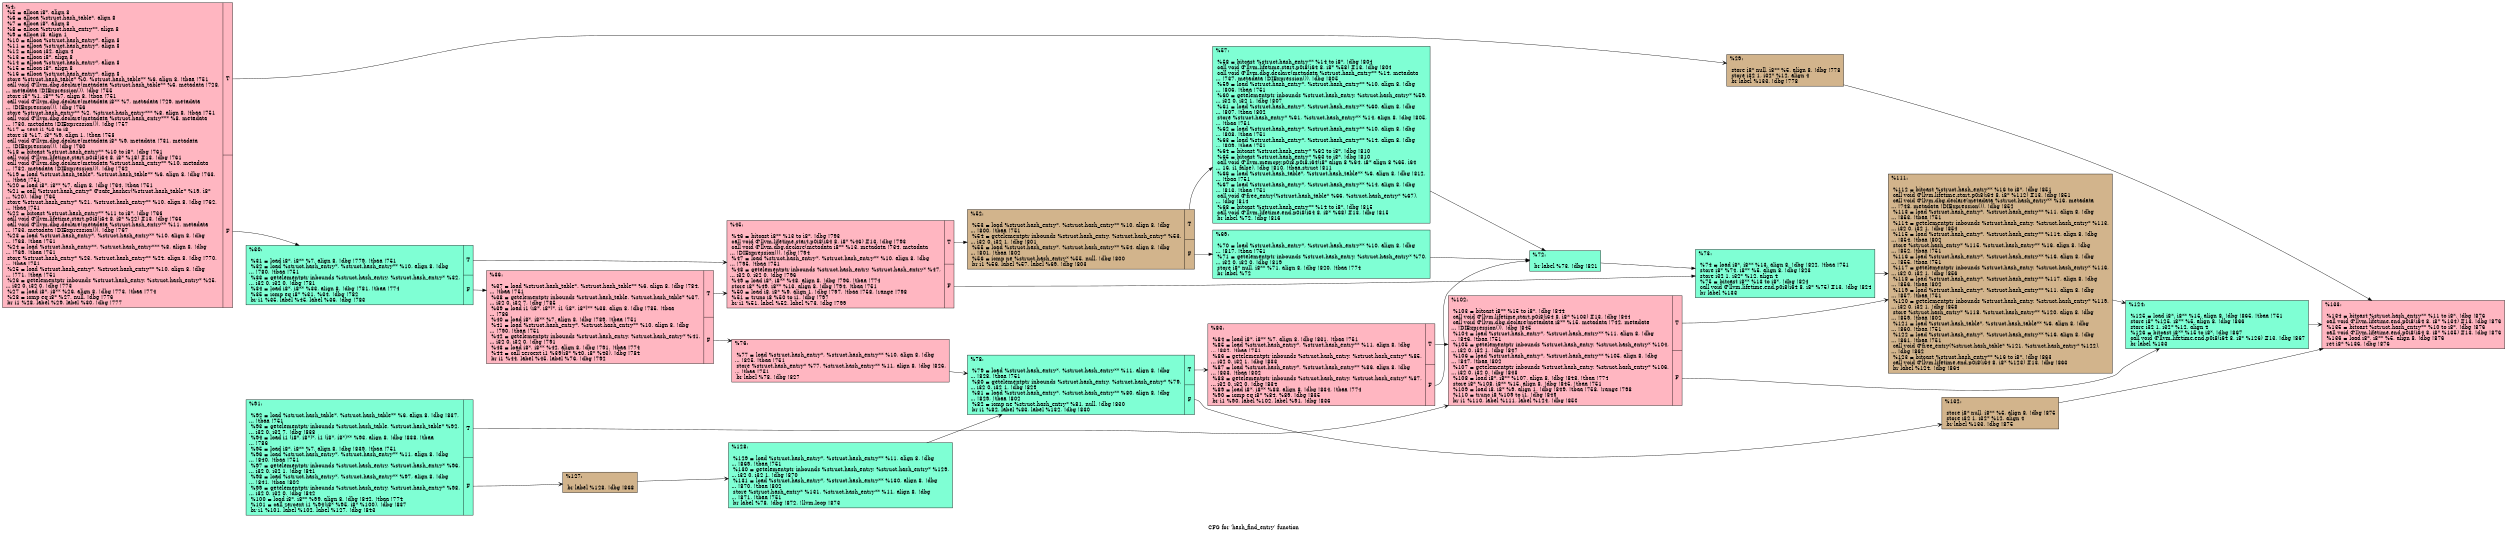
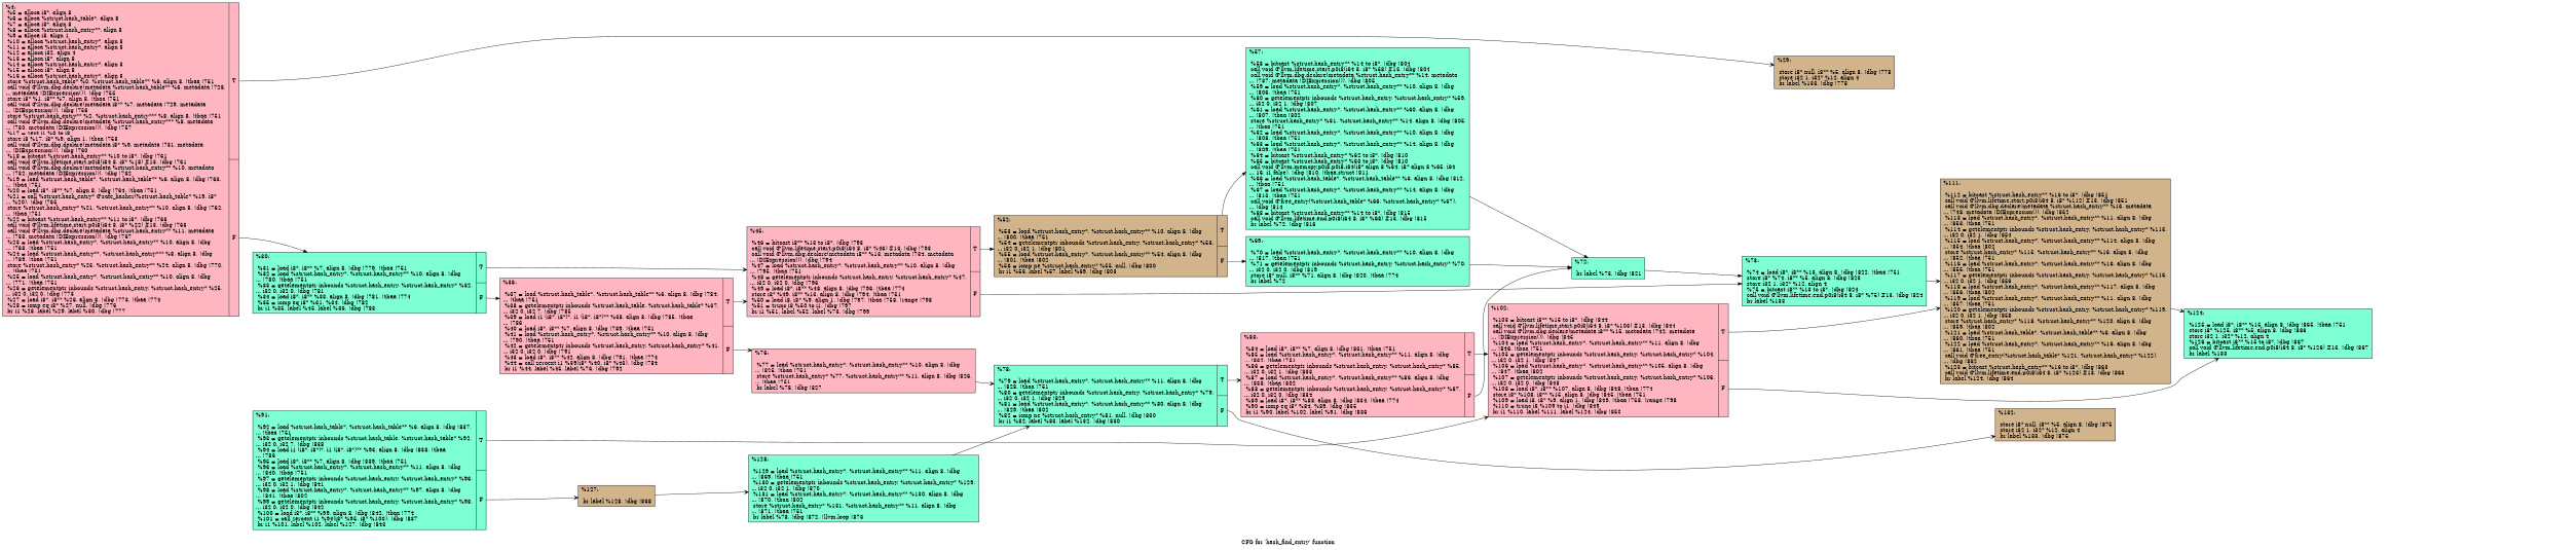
  digraph {
    label="CFG for 'hash_find_entry' function"
    rankdir=LR
    node [fillcolor=aquamarine shape=record style=filled]
    edge [arrowhead=vee]
    n1 [fillcolor=lightpink label="{%4:\l  %5 = alloca i8*, align 8\l  %6 = alloca %struct.hash_table*, align 8\l  %7 = alloca i8*, align 8\l  %8 = alloca %struct.hash_entry**, align 8\l  %9 = alloca i8, align 1\l  %10 = alloca %struct.hash_entry*, align 8\l  %11 = alloca %struct.hash_entry*, align 8\l  %12 = alloca i32, align 4\l  %13 = alloca i8*, align 8\l  %14 = alloca %struct.hash_entry*, align 8\l  %15 = alloca i8*, align 8\l  %16 = alloca %struct.hash_entry*, align 8\l  store %struct.hash_table* %0, %struct.hash_table** %6, align 8, !tbaa !751\l  call void @llvm.dbg.declare(metadata %struct.hash_table** %6, metadata !728,\l... metadata !DIExpression()), !dbg !755\l  store i8* %1, i8** %7, align 8, !tbaa !751\l  call void @llvm.dbg.declare(metadata i8** %7, metadata !729, metadata\l... !DIExpression()), !dbg !756\l  store %struct.hash_entry** %2, %struct.hash_entry*** %8, align 8, !tbaa !751\l  call void @llvm.dbg.declare(metadata %struct.hash_entry*** %8, metadata\l... !730, metadata !DIExpression()), !dbg !757\l  %17 = zext i1 %3 to i8\l  store i8 %17, i8* %9, align 1, !tbaa !758\l  call void @llvm.dbg.declare(metadata i8* %9, metadata !731, metadata\l... !DIExpression()), !dbg !760\l  %18 = bitcast %struct.hash_entry** %10 to i8*, !dbg !761\l  call void @llvm.lifetime.start.p0i8(i64 8, i8* %18) #13, !dbg !761\l  call void @llvm.dbg.declare(metadata %struct.hash_entry** %10, metadata\l... !732, metadata !DIExpression()), !dbg !762\l  %19 = load %struct.hash_table*, %struct.hash_table** %6, align 8, !dbg !763,\l... !tbaa !751\l  %20 = load i8*, i8** %7, align 8, !dbg !764, !tbaa !751\l  %21 = call %struct.hash_entry* @safe_hasher(%struct.hash_table* %19, i8*\l... %20), !dbg !765\l  store %struct.hash_entry* %21, %struct.hash_entry** %10, align 8, !dbg !762,\l... !tbaa !751\l  %22 = bitcast %struct.hash_entry** %11 to i8*, !dbg !766\l  call void @llvm.lifetime.start.p0i8(i64 8, i8* %22) #13, !dbg !766\l  call void @llvm.dbg.declare(metadata %struct.hash_entry** %11, metadata\l... !733, metadata !DIExpression()), !dbg !767\l  %23 = load %struct.hash_entry*, %struct.hash_entry** %10, align 8, !dbg\l... !768, !tbaa !751\l  %24 = load %struct.hash_entry**, %struct.hash_entry*** %8, align 8, !dbg\l... !769, !tbaa !751\l  store %struct.hash_entry* %23, %struct.hash_entry** %24, align 8, !dbg !770,\l... !tbaa !751\l  %25 = load %struct.hash_entry*, %struct.hash_entry** %10, align 8, !dbg\l... !771, !tbaa !751\l  %26 = getelementptr inbounds %struct.hash_entry, %struct.hash_entry* %25,\l... i32 0, i32 0, !dbg !773\l  %27 = load i8*, i8** %26, align 8, !dbg !773, !tbaa !774\l  %28 = icmp eq i8* %27, null, !dbg !776\l  br i1 %28, label %29, label %30, !dbg !777\l|{<s0>T|<s1>F}}"]
    n2 [fillcolor=tan label="{%29:\l\l  store i8* null, i8** %5, align 8, !dbg !778\l  store i32 1, i32* %12, align 4\l  br label %133, !dbg !778\l}"]
    n3 [label="{%30:\l\l  %31 = load i8*, i8** %7, align 8, !dbg !779, !tbaa !751\l  %32 = load %struct.hash_entry*, %struct.hash_entry** %10, align 8, !dbg\l... !780, !tbaa !751\l  %33 = getelementptr inbounds %struct.hash_entry, %struct.hash_entry* %32,\l... i32 0, i32 0, !dbg !781\l  %34 = load i8*, i8** %33, align 8, !dbg !781, !tbaa !774\l  %35 = icmp eq i8* %31, %34, !dbg !782\l  br i1 %35, label %45, label %36, !dbg !783\l|{<s0>T|<s1>F}}"]
-   n4 [fillcolor=lightpink label="{%133:\l\l  %134 = bitcast %struct.hash_entry** %11 to i8*, !dbg !876\l  call void @llvm.lifetime.end.p0i8(i64 8, i8* %134) #13, !dbg !876\l  %135 = bitcast %struct.hash_entry** %10 to i8*, !dbg !876\l  call void @llvm.lifetime.end.p0i8(i64 8, i8* %135) #13, !dbg !876\l  %136 = load i8*, i8** %5, align 8, !dbg !876\l  ret i8* %136, !dbg !876\l}"]
    n5 [fillcolor=lightpink label="{%45:\l\l  %46 = bitcast i8** %13 to i8*, !dbg !793\l  call void @llvm.lifetime.start.p0i8(i64 8, i8* %46) #13, !dbg !793\l  call void @llvm.dbg.declare(metadata i8** %13, metadata !734, metadata\l... !DIExpression()), !dbg !794\l  %47 = load %struct.hash_entry*, %struct.hash_entry** %10, align 8, !dbg\l... !795, !tbaa !751\l  %48 = getelementptr inbounds %struct.hash_entry, %struct.hash_entry* %47,\l... i32 0, i32 0, !dbg !796\l  %49 = load i8*, i8** %48, align 8, !dbg !796, !tbaa !774\l  store i8* %49, i8** %13, align 8, !dbg !794, !tbaa !751\l  %50 = load i8, i8* %9, align 1, !dbg !797, !tbaa !758, !range !798\l  %51 = trunc i8 %50 to i1, !dbg !797\l  br i1 %51, label %52, label %73, !dbg !799\l|{<s0>T|<s1>F}}"]
    n6 [fillcolor=lightpink label="{%36:\l\l  %37 = load %struct.hash_table*, %struct.hash_table** %6, align 8, !dbg !784,\l... !tbaa !751\l  %38 = getelementptr inbounds %struct.hash_table, %struct.hash_table* %37,\l... i32 0, i32 7, !dbg !785\l  %39 = load i1 (i8*, i8*)*, i1 (i8*, i8*)** %38, align 8, !dbg !785, !tbaa\l... !786\l  %40 = load i8*, i8** %7, align 8, !dbg !789, !tbaa !751\l  %41 = load %struct.hash_entry*, %struct.hash_entry** %10, align 8, !dbg\l... !790, !tbaa !751\l  %42 = getelementptr inbounds %struct.hash_entry, %struct.hash_entry* %41,\l... i32 0, i32 0, !dbg !791\l  %43 = load i8*, i8** %42, align 8, !dbg !791, !tbaa !774\l  %44 = call zeroext i1 %39(i8* %40, i8* %43), !dbg !784\l  br i1 %44, label %45, label %76, !dbg !792\l|{<s0>T|<s1>F}}"]
    n7 [fillcolor=tan label="{%52:\l\l  %53 = load %struct.hash_entry*, %struct.hash_entry** %10, align 8, !dbg\l... !800, !tbaa !751\l  %54 = getelementptr inbounds %struct.hash_entry, %struct.hash_entry* %53,\l... i32 0, i32 1, !dbg !801\l  %55 = load %struct.hash_entry*, %struct.hash_entry** %54, align 8, !dbg\l... !801, !tbaa !802\l  %56 = icmp ne %struct.hash_entry* %55, null, !dbg !800\l  br i1 %56, label %57, label %69, !dbg !803\l|{<s0>T|<s1>F}}"]
    n8 [label="{%73:\l\l  %74 = load i8*, i8** %13, align 8, !dbg !822, !tbaa !751\l  store i8* %74, i8** %5, align 8, !dbg !823\l  store i32 1, i32* %12, align 4\l  %75 = bitcast i8** %13 to i8*, !dbg !824\l  call void @llvm.lifetime.end.p0i8(i64 8, i8* %75) #13, !dbg !824\l  br label %133\l}"]
    n9 [fillcolor=lightpink label="{%76:\l\l  %77 = load %struct.hash_entry*, %struct.hash_entry** %10, align 8, !dbg\l... !825, !tbaa !751\l  store %struct.hash_entry* %77, %struct.hash_entry** %11, align 8, !dbg !826,\l... !tbaa !751\l  br label %78, !dbg !827\l}"]
    n10 [label="{%57:\l\l  %58 = bitcast %struct.hash_entry** %14 to i8*, !dbg !804\l  call void @llvm.lifetime.start.p0i8(i64 8, i8* %58) #13, !dbg !804\l  call void @llvm.dbg.declare(metadata %struct.hash_entry** %14, metadata\l... !737, metadata !DIExpression()), !dbg !805\l  %59 = load %struct.hash_entry*, %struct.hash_entry** %10, align 8, !dbg\l... !806, !tbaa !751\l  %60 = getelementptr inbounds %struct.hash_entry, %struct.hash_entry* %59,\l... i32 0, i32 1, !dbg !807\l  %61 = load %struct.hash_entry*, %struct.hash_entry** %60, align 8, !dbg\l... !807, !tbaa !802\l  store %struct.hash_entry* %61, %struct.hash_entry** %14, align 8, !dbg !805,\l... !tbaa !751\l  %62 = load %struct.hash_entry*, %struct.hash_entry** %10, align 8, !dbg\l... !808, !tbaa !751\l  %63 = load %struct.hash_entry*, %struct.hash_entry** %14, align 8, !dbg\l... !809, !tbaa !751\l  %64 = bitcast %struct.hash_entry* %62 to i8*, !dbg !810\l  %65 = bitcast %struct.hash_entry* %63 to i8*, !dbg !810\l  call void @llvm.memcpy.p0i8.p0i8.i64(i8* align 8 %64, i8* align 8 %65, i64\l... 16, i1 false), !dbg !810, !tbaa.struct !811\l  %66 = load %struct.hash_table*, %struct.hash_table** %6, align 8, !dbg !812,\l... !tbaa !751\l  %67 = load %struct.hash_entry*, %struct.hash_entry** %14, align 8, !dbg\l... !813, !tbaa !751\l  call void @free_entry(%struct.hash_table* %66, %struct.hash_entry* %67),\l... !dbg !814\l  %68 = bitcast %struct.hash_entry** %14 to i8*, !dbg !815\l  call void @llvm.lifetime.end.p0i8(i64 8, i8* %68) #13, !dbg !815\l  br label %72, !dbg !816\l}"]
    n11 [label="{%69:\l\l  %70 = load %struct.hash_entry*, %struct.hash_entry** %10, align 8, !dbg\l... !817, !tbaa !751\l  %71 = getelementptr inbounds %struct.hash_entry, %struct.hash_entry* %70,\l... i32 0, i32 0, !dbg !819\l  store i8* null, i8** %71, align 8, !dbg !820, !tbaa !774\l  br label %72\l}"]
    n12 [fillcolor=tan label="{%111:\l\l  %112 = bitcast %struct.hash_entry** %16 to i8*, !dbg !851\l  call void @llvm.lifetime.start.p0i8(i64 8, i8* %112) #13, !dbg !851\l  call void @llvm.dbg.declare(metadata %struct.hash_entry** %16, metadata\l... !748, metadata !DIExpression()), !dbg !852\l  %113 = load %struct.hash_entry*, %struct.hash_entry** %11, align 8, !dbg\l... !853, !tbaa !751\l  %114 = getelementptr inbounds %struct.hash_entry, %struct.hash_entry* %113,\l... i32 0, i32 1, !dbg !854\l  %115 = load %struct.hash_entry*, %struct.hash_entry** %114, align 8, !dbg\l... !854, !tbaa !802\l  store %struct.hash_entry* %115, %struct.hash_entry** %16, align 8, !dbg\l... !852, !tbaa !751\l  %116 = load %struct.hash_entry*, %struct.hash_entry** %16, align 8, !dbg\l... !855, !tbaa !751\l  %117 = getelementptr inbounds %struct.hash_entry, %struct.hash_entry* %116,\l... i32 0, i32 1, !dbg !856\l  %118 = load %struct.hash_entry*, %struct.hash_entry** %117, align 8, !dbg\l... !856, !tbaa !802\l  %119 = load %struct.hash_entry*, %struct.hash_entry** %11, align 8, !dbg\l... !857, !tbaa !751\l  %120 = getelementptr inbounds %struct.hash_entry, %struct.hash_entry* %119,\l... i32 0, i32 1, !dbg !858\l  store %struct.hash_entry* %118, %struct.hash_entry** %120, align 8, !dbg\l... !859, !tbaa !802\l  %121 = load %struct.hash_table*, %struct.hash_table** %6, align 8, !dbg\l... !860, !tbaa !751\l  %122 = load %struct.hash_entry*, %struct.hash_entry** %16, align 8, !dbg\l... !861, !tbaa !751\l  call void @free_entry(%struct.hash_table* %121, %struct.hash_entry* %122),\l... !dbg !862\l  %123 = bitcast %struct.hash_entry** %16 to i8*, !dbg !863\l  call void @llvm.lifetime.end.p0i8(i64 8, i8* %123) #13, !dbg !863\l  br label %124, !dbg !864\l}"]
    n13 [label="{%78:\l\l  %79 = load %struct.hash_entry*, %struct.hash_entry** %11, align 8, !dbg\l... !828, !tbaa !751\l  %80 = getelementptr inbounds %struct.hash_entry, %struct.hash_entry* %79,\l... i32 0, i32 1, !dbg !829\l  %81 = load %struct.hash_entry*, %struct.hash_entry** %80, align 8, !dbg\l... !829, !tbaa !802\l  %82 = icmp ne %struct.hash_entry* %81, null, !dbg !830\l  br i1 %82, label %83, label %132, !dbg !830\l|{<s0>T|<s1>F}}"]
    n14 [fillcolor=lightpink label="{%83:\l\l  %84 = load i8*, i8** %7, align 8, !dbg !831, !tbaa !751\l  %85 = load %struct.hash_entry*, %struct.hash_entry** %11, align 8, !dbg\l... !832, !tbaa !751\l  %86 = getelementptr inbounds %struct.hash_entry, %struct.hash_entry* %85,\l... i32 0, i32 1, !dbg !833\l  %87 = load %struct.hash_entry*, %struct.hash_entry** %86, align 8, !dbg\l... !833, !tbaa !802\l  %88 = getelementptr inbounds %struct.hash_entry, %struct.hash_entry* %87,\l... i32 0, i32 0, !dbg !834\l  %89 = load i8*, i8** %88, align 8, !dbg !834, !tbaa !774\l  %90 = icmp eq i8* %84, %89, !dbg !835\l  br i1 %90, label %102, label %91, !dbg !836\l|{<s0>T|<s1>F}}"]
    n15 [fillcolor=tan label="{%132:\l\l  store i8* null, i8** %5, align 8, !dbg !875\l  store i32 1, i32* %12, align 4\l  br label %133, !dbg !875\l}"]
    n16 [label="{%72:\l\l  br label %73, !dbg !821\l}"]
    n17 [fillcolor=lightpink label="{%102:\l\l  %103 = bitcast i8** %15 to i8*, !dbg !844\l  call void @llvm.lifetime.start.p0i8(i64 8, i8* %103) #13, !dbg !844\l  call void @llvm.dbg.declare(metadata i8** %15, metadata !742, metadata\l... !DIExpression()), !dbg !845\l  %104 = load %struct.hash_entry*, %struct.hash_entry** %11, align 8, !dbg\l... !846, !tbaa !751\l  %105 = getelementptr inbounds %struct.hash_entry, %struct.hash_entry* %104,\l... i32 0, i32 1, !dbg !847\l  %106 = load %struct.hash_entry*, %struct.hash_entry** %105, align 8, !dbg\l... !847, !tbaa !802\l  %107 = getelementptr inbounds %struct.hash_entry, %struct.hash_entry* %106,\l... i32 0, i32 0, !dbg !848\l  %108 = load i8*, i8** %107, align 8, !dbg !848, !tbaa !774\l  store i8* %108, i8** %15, align 8, !dbg !845, !tbaa !751\l  %109 = load i8, i8* %9, align 1, !dbg !849, !tbaa !758, !range !798\l  %110 = trunc i8 %109 to i1, !dbg !849\l  br i1 %110, label %111, label %124, !dbg !850\l|{<s0>T|<s1>F}}"]
    n18 [label="{%124:\l\l  %125 = load i8*, i8** %15, align 8, !dbg !865, !tbaa !751\l  store i8* %125, i8** %5, align 8, !dbg !866\l  store i32 1, i32* %12, align 4\l  %126 = bitcast i8** %15 to i8*, !dbg !867\l  call void @llvm.lifetime.end.p0i8(i64 8, i8* %126) #13, !dbg !867\l  br label %133\l}"]
    n19 [label="{%91:\l\l  %92 = load %struct.hash_table*, %struct.hash_table** %6, align 8, !dbg !837,\l... !tbaa !751\l  %93 = getelementptr inbounds %struct.hash_table, %struct.hash_table* %92,\l... i32 0, i32 7, !dbg !838\l  %94 = load i1 (i8*, i8*)*, i1 (i8*, i8*)** %93, align 8, !dbg !838, !tbaa\l... !786\l  %95 = load i8*, i8** %7, align 8, !dbg !839, !tbaa !751\l  %96 = load %struct.hash_entry*, %struct.hash_entry** %11, align 8, !dbg\l... !840, !tbaa !751\l  %97 = getelementptr inbounds %struct.hash_entry, %struct.hash_entry* %96,\l... i32 0, i32 1, !dbg !841\l  %98 = load %struct.hash_entry*, %struct.hash_entry** %97, align 8, !dbg\l... !841, !tbaa !802\l  %99 = getelementptr inbounds %struct.hash_entry, %struct.hash_entry* %98,\l... i32 0, i32 0, !dbg !842\l  %100 = load i8*, i8** %99, align 8, !dbg !842, !tbaa !774\l  %101 = call zeroext i1 %94(i8* %95, i8* %100), !dbg !837\l  br i1 %101, label %102, label %127, !dbg !843\l|{<s0>T|<s1>F}}"]
    n20 [fillcolor=tan label="{%127:\l\l  br label %128, !dbg !868\l}"]
    n21 [label="{%128:\l\l  %129 = load %struct.hash_entry*, %struct.hash_entry** %11, align 8, !dbg\l... !869, !tbaa !751\l  %130 = getelementptr inbounds %struct.hash_entry, %struct.hash_entry* %129,\l... i32 0, i32 1, !dbg !870\l  %131 = load %struct.hash_entry*, %struct.hash_entry** %130, align 8, !dbg\l... !870, !tbaa !802\l  store %struct.hash_entry* %131, %struct.hash_entry** %11, align 8, !dbg\l... !871, !tbaa !751\l  br label %78, !dbg !872, !llvm.loop !873\l}"]
    n1 -> n2 [tailport=s0]
    n1 -> n3 [arrowhead=normal tailport=s1]
-   n2 -> n4 [arrowhead=normal]
    n3 -> n5 [tailport=s0]
    n3 -> n6 [arrowhead=normal tailport=s1]
    n5 -> n7 [arrowhead=normal tailport=s0]
    n5 -> n8 [arrowhead=normal tailport=s1]
    n6 -> n5 [tailport=s0]
    n6 -> n9 [tailport=s1]
    n7 -> n10 [arrowhead=normal tailport=s0]
    n7 -> n11 [arrowhead=normal tailport=s1]
    n8 -> n12
    n9 -> n13
    n10 -> n16 [arrowhead=normal]
    n11 -> n16 [arrowhead=normal]
    n12 -> n18
    n13 -> n14 [tailport=s0]
    n13 -> n15 [tailport=s1]
    n14 -> n16 [arrowhead=normal tailport=s1]
    n14 -> n17 [arrowhead=normal tailport=s0]
-   n15 -> n4 [arrowhead=normal]
    n16 -> n8 [arrowhead=normal]
    n17 -> n12 [tailport=s0]
    n17 -> n18 [tailport=s1]
-   n18 -> n4
    n19 -> n17 [tailport=s0]
    n19 -> n20 [tailport=s1]
    n20 -> n21
    n21 -> n13
  }
